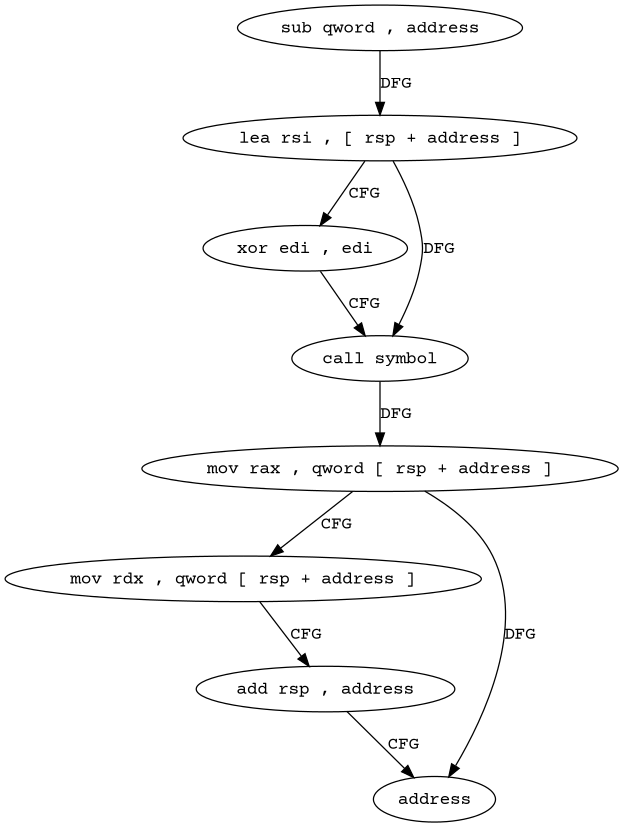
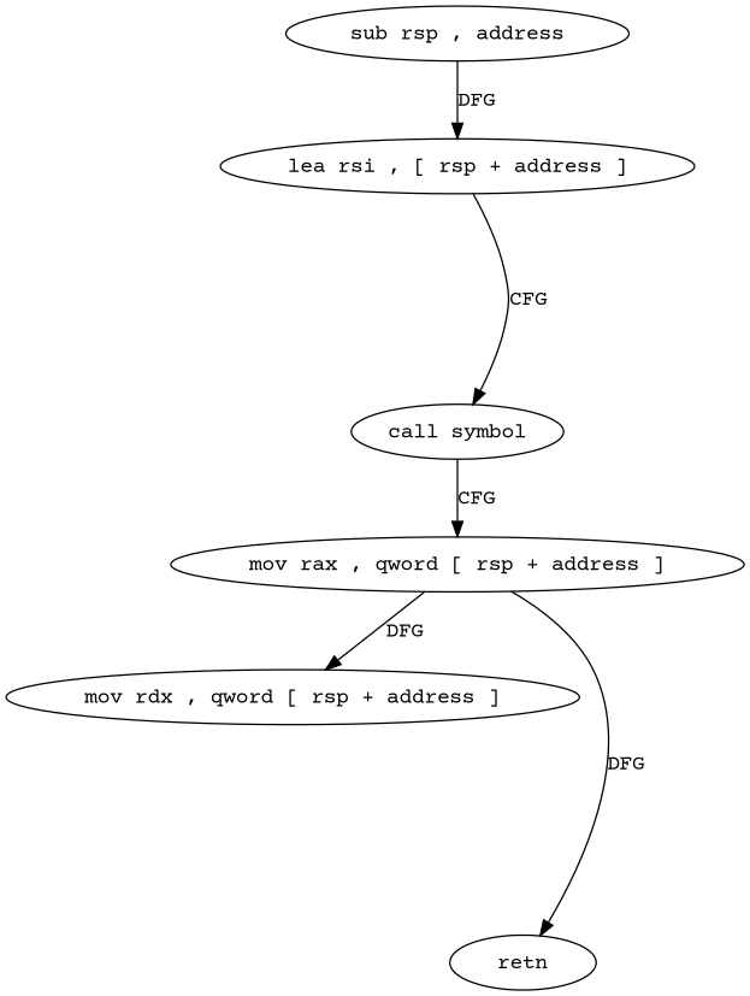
  digraph {
    fontname="Courier Prime"
    node [fontname="Courier Prime"]
    edge [fontname="Courier Prime"]
-   n1 [label="sub qword , address"]
+   n1 [label="sub rsp , address"]
    n2 [label="lea rsi , [ rsp + address ]"]
-   n3 [label="xor edi , edi"]
    n4 [label="call symbol"]
    n5 [label="mov rax , qword [ rsp + address ]"]
    n6 [label="mov rdx , qword [ rsp + address ]"]
-   n7 [label=address]
-   n8 [label="add rsp , address"]
+   n7 [label=retn]
    n1 -> n2 [label=DFG]
-   n2 -> n3 [label=CFG]
-   n2 -> n4 [label=DFG]
-   n3 -> n4 [label=CFG]
-   n4 -> n5 [label=DFG]
-   n5 -> n6 [label=CFG]
+   n2 -> n4 [label=CFG]
+   n4 -> n5 [label=CFG]
+   n5 -> n6 [label=DFG]
    n5 -> n7 [label=DFG]
-   n6 -> n8 [label=CFG]
-   n8 -> n7 [label=CFG]
  }
